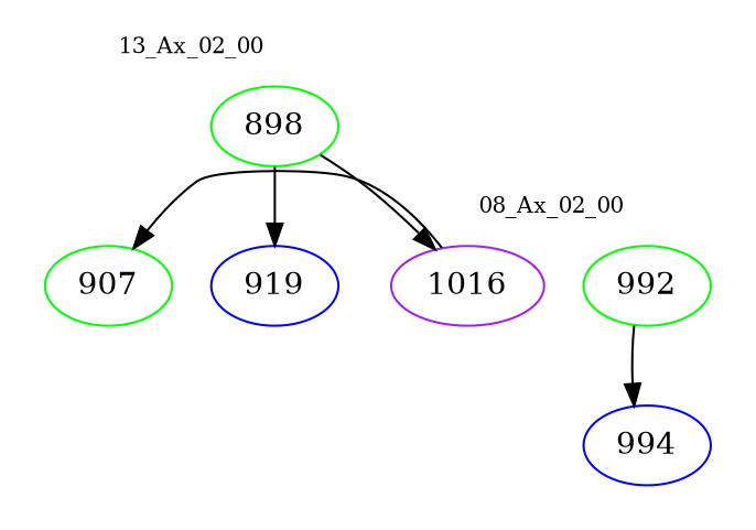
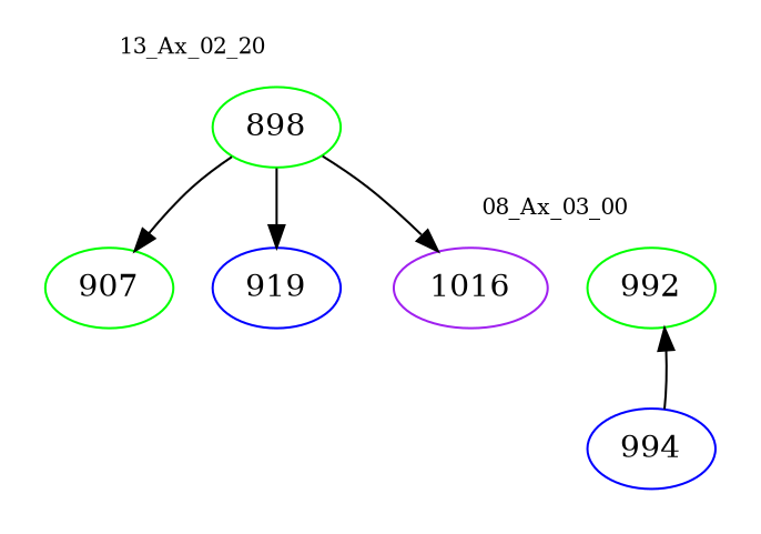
  digraph {
    node [color=green]
    edge [color=black]
    n1 [label=992]
    n2 [color=blue label=994]
    n3 [color=purple label=1016]
    n4 [label=898]
    n5 [label=907]
    n6 [color=blue label=919]
    subgraph cluster_1 {
      color=white
      fontsize=10
-     label="08_Ax_02_00"
+     label="08_Ax_03_00"
      n1
      n2
      n3
    }
    subgraph cluster_2 {
      color=white
      fontsize=10
-     label="13_Ax_02_00"
+     label="13_Ax_02_20"
      n4
      n5
      n6
    }
-   n1 -> n2
+   n2 -> n1
    n4 -> n3
-   n3 -> n5
+   n4 -> n5
    n4 -> n6
  }
